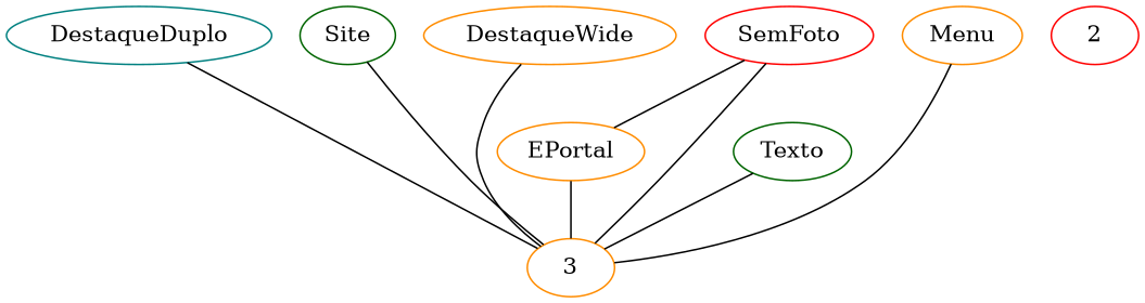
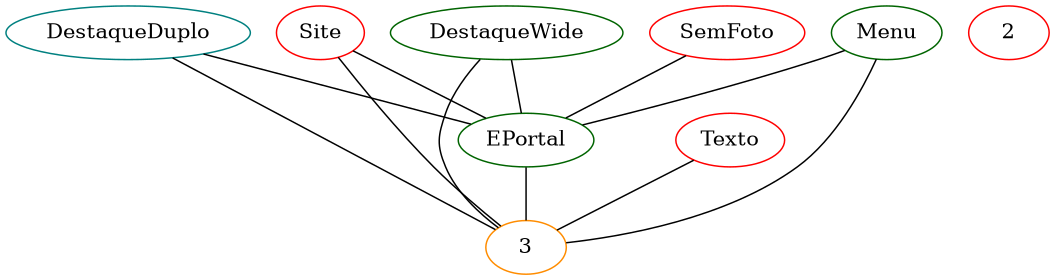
  graph {
    node [color=darkorange]
    DestaqueDuplo [color=teal]
-   EPortal
+   EPortal [color=darkgreen]
    n3 [label=3]
-   Site [color=darkgreen]
-   DestaqueWide
+   Site [color=red]
+   DestaqueWide [color=darkgreen]
    SemFoto [color=red]
-   Texto [color=darkgreen]
-   Menu
+   Texto [color=red]
+   Menu [color=darkgreen]
    n9 [color=red label=2]
+   DestaqueDuplo -- EPortal
    DestaqueDuplo -- n3
    EPortal -- n3
+   Site -- EPortal
    Site -- n3
+   DestaqueWide -- EPortal
    DestaqueWide -- n3
    SemFoto -- EPortal
-   SemFoto -- n3
    Texto -- n3
+   Menu -- EPortal
    Menu -- n3
  }
